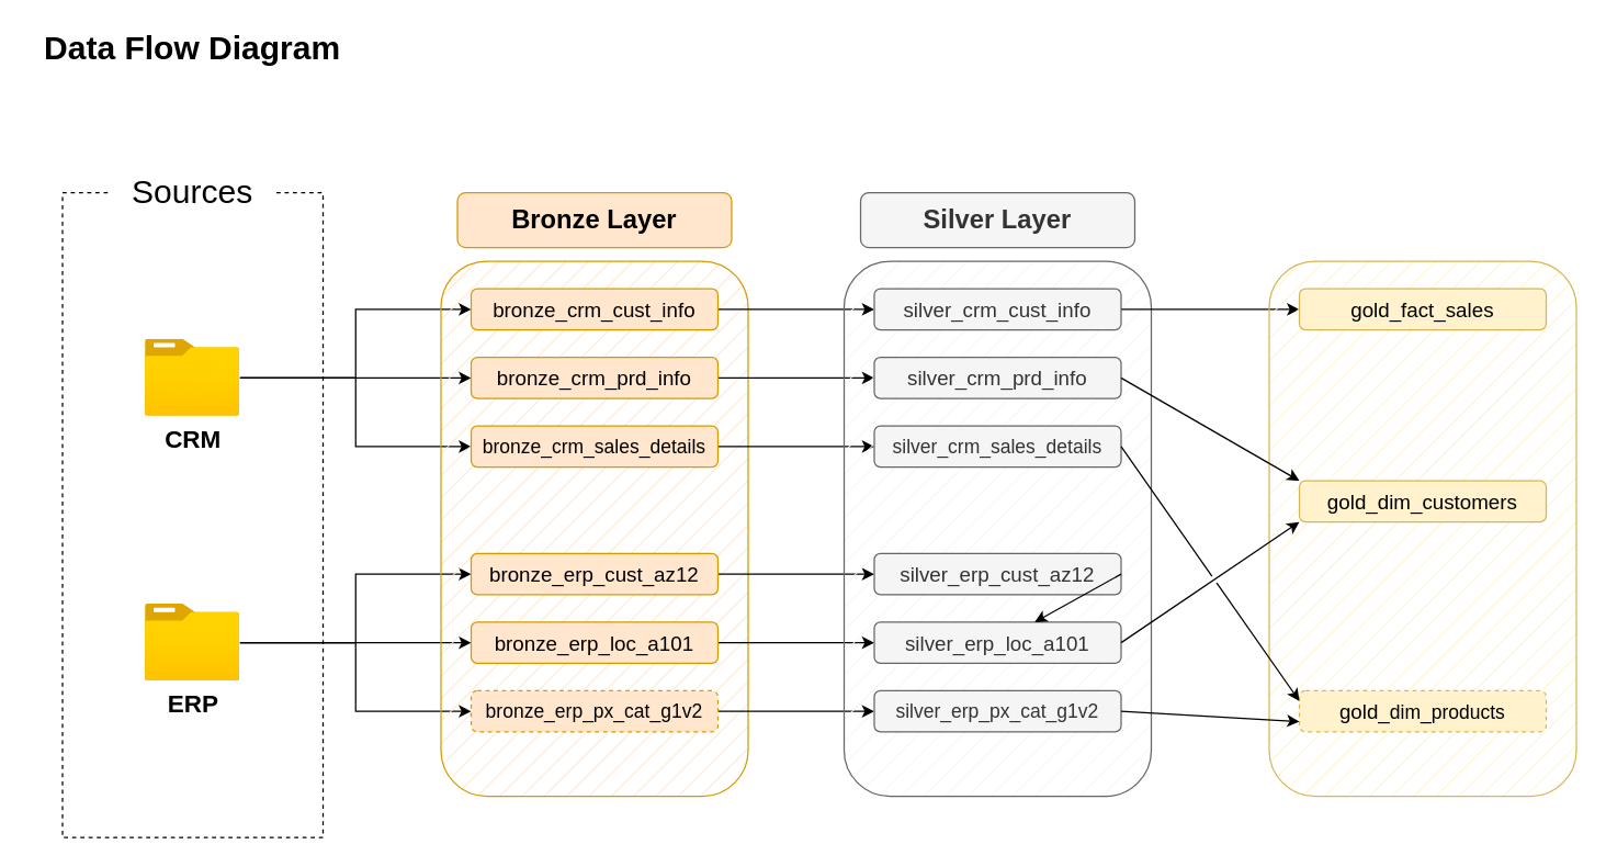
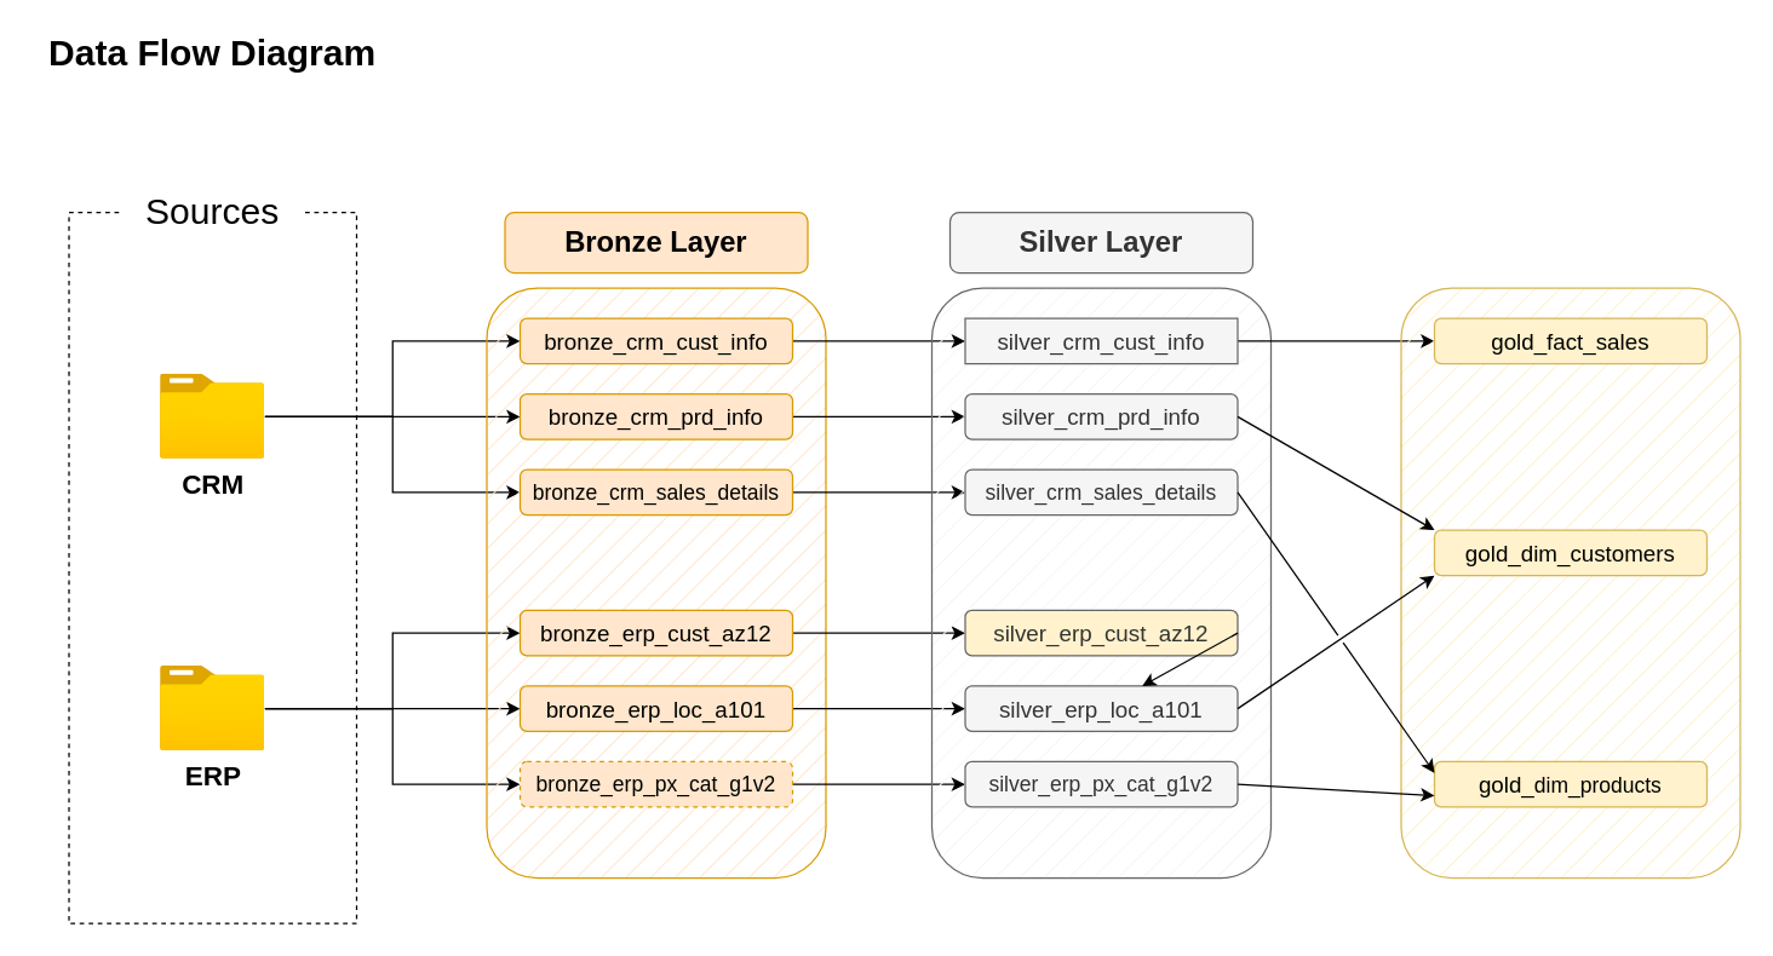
  <mxCell id="0" />
  <mxCell id="1" parent="0" />
  <mxCell id="2" value="Data Flow Diagram" style="text;html=1;align=center;verticalAlign=middle;whiteSpace=wrap;rounded=0;strokeColor=none;fontStyle=1;fontSize=24;" parent="1" vertex="1"><mxGeometry x="20" y="20" width="240" height="30" as="geometry" /></mxCell>
  <mxCell id="3" value="" style="rounded=0;whiteSpace=wrap;html=1;fillColor=none;dashed=1;" parent="1" vertex="1"><mxGeometry x="45" y="140" width="190" height="470" as="geometry" /></mxCell>
  <mxCell id="4" value="&lt;font style=&quot;font-size: 24px;&quot;&gt;Sources&lt;/font&gt;" style="rounded=1;whiteSpace=wrap;html=1;strokeColor=none;" parent="1" vertex="1"><mxGeometry x="80" y="110" width="120" height="60" as="geometry" /></mxCell>
  <mxCell id="5" style="edgeStyle=orthogonalEdgeStyle;rounded=0;orthogonalLoop=1;jettySize=auto;html=1;entryX=0;entryY=0.5;entryDx=0;entryDy=0;" parent="1" source="8" target="16" edge="1"><mxGeometry relative="1" as="geometry" /></mxCell>
  <mxCell id="6" style="edgeStyle=orthogonalEdgeStyle;rounded=0;orthogonalLoop=1;jettySize=auto;html=1;entryX=0;entryY=0.5;entryDx=0;entryDy=0;" parent="1" source="8" target="20" edge="1"><mxGeometry relative="1" as="geometry" /></mxCell>
  <mxCell id="7" style="edgeStyle=orthogonalEdgeStyle;rounded=0;orthogonalLoop=1;jettySize=auto;html=1;entryX=0;entryY=0.5;entryDx=0;entryDy=0;" parent="1" source="8" target="18" edge="1"><mxGeometry relative="1" as="geometry" /></mxCell>
  <mxCell id="8" value="&lt;font style=&quot;font-size: 18px;&quot;&gt;&lt;b style=&quot;&quot;&gt;CRM&lt;/b&gt;&lt;/font&gt;" style="image;aspect=fixed;html=1;points=[];align=center;fontSize=12;image=img/lib/azure2/general/Folder_Blank.svg;" parent="1" vertex="1"><mxGeometry x="105.5" y="247" width="69" height="56.0" as="geometry" /></mxCell>
  <mxCell id="9" style="edgeStyle=orthogonalEdgeStyle;rounded=0;orthogonalLoop=1;jettySize=auto;html=1;entryX=0;entryY=0.5;entryDx=0;entryDy=0;" parent="1" source="12" target="24" edge="1"><mxGeometry relative="1" as="geometry" /></mxCell>
  <mxCell id="10" style="edgeStyle=orthogonalEdgeStyle;rounded=0;orthogonalLoop=1;jettySize=auto;html=1;entryX=0;entryY=0.5;entryDx=0;entryDy=0;" parent="1" source="12" target="22" edge="1"><mxGeometry relative="1" as="geometry" /></mxCell>
  <mxCell id="11" style="edgeStyle=orthogonalEdgeStyle;rounded=0;orthogonalLoop=1;jettySize=auto;html=1;entryX=0;entryY=0.5;entryDx=0;entryDy=0;" parent="1" source="12" target="26" edge="1"><mxGeometry relative="1" as="geometry" /></mxCell>
  <mxCell id="12" value="&lt;font style=&quot;font-size: 18px;&quot;&gt;&lt;b style=&quot;&quot;&gt;ERP&lt;/b&gt;&lt;/font&gt;" style="image;aspect=fixed;html=1;points=[];align=center;fontSize=12;image=img/lib/azure2/general/Folder_Blank.svg;" parent="1" vertex="1"><mxGeometry x="105.5" y="440" width="69" height="56.0" as="geometry" /></mxCell>
  <mxCell id="13" value="" style="rounded=1;whiteSpace=wrap;html=1;fillColor=#ffe6cc;strokeColor=#d79b00;fillStyle=hatch;" parent="1" vertex="1"><mxGeometry x="321" y="190" width="224" height="390" as="geometry" /></mxCell>
  <mxCell id="14" value="&lt;font style=&quot;font-size: 19px;&quot;&gt;&lt;b style=&quot;&quot;&gt;Bronze Layer&lt;/b&gt;&lt;/font&gt;" style="rounded=1;whiteSpace=wrap;html=1;strokeColor=#d79b00;fillColor=#ffe6cc;" parent="1" vertex="1"><mxGeometry x="333" y="140" width="200" height="40" as="geometry" /></mxCell>
  <mxCell id="15" style="edgeStyle=orthogonalEdgeStyle;rounded=0;orthogonalLoop=1;jettySize=auto;html=1;exitX=1;exitY=0.5;exitDx=0;exitDy=0;entryX=0;entryY=0.5;entryDx=0;entryDy=0;" parent="1" source="16" target="30" edge="1"><mxGeometry relative="1" as="geometry" /></mxCell>
  <mxCell id="16" value="&lt;font style=&quot;font-size: 15px;&quot;&gt;bronze_crm_cust_info&lt;/font&gt;" style="rounded=1;whiteSpace=wrap;html=1;strokeColor=#d79b00;fillColor=#ffe6cc;" parent="1" vertex="1"><mxGeometry x="343" y="210" width="180" height="30" as="geometry" /></mxCell>
  <mxCell id="17" style="edgeStyle=orthogonalEdgeStyle;rounded=0;orthogonalLoop=1;jettySize=auto;html=1;exitX=1;exitY=0.5;exitDx=0;exitDy=0;" parent="1" source="18" target="31" edge="1"><mxGeometry relative="1" as="geometry" /></mxCell>
  <mxCell id="18" value="&lt;font style=&quot;font-size: 15px;&quot;&gt;bronze_crm_prd_info&lt;/font&gt;" style="rounded=1;whiteSpace=wrap;html=1;strokeColor=#d79b00;fillColor=#ffe6cc;" parent="1" vertex="1"><mxGeometry x="343" y="260" width="180" height="30" as="geometry" /></mxCell>
  <mxCell id="19" style="edgeStyle=orthogonalEdgeStyle;rounded=0;orthogonalLoop=1;jettySize=auto;html=1;exitX=1;exitY=0.5;exitDx=0;exitDy=0;" parent="1" source="20" target="32" edge="1"><mxGeometry relative="1" as="geometry" /></mxCell>
  <mxCell id="20" value="&lt;font style=&quot;font-size: 14px;&quot;&gt;bronze_crm_sales_details&lt;/font&gt;" style="rounded=1;whiteSpace=wrap;html=1;strokeColor=#d79b00;fillColor=#ffe6cc;" parent="1" vertex="1"><mxGeometry x="343" y="310" width="180" height="30" as="geometry" /></mxCell>
  <mxCell id="21" style="edgeStyle=orthogonalEdgeStyle;rounded=0;orthogonalLoop=1;jettySize=auto;html=1;entryX=0;entryY=0.5;entryDx=0;entryDy=0;" parent="1" source="22" target="33" edge="1"><mxGeometry relative="1" as="geometry" /></mxCell>
  <mxCell id="22" value="&lt;font style=&quot;font-size: 15px;&quot;&gt;bronze_erp_cust_az12&lt;/font&gt;" style="rounded=1;whiteSpace=wrap;html=1;strokeColor=#d79b00;fillColor=#ffe6cc;" parent="1" vertex="1"><mxGeometry x="343" y="403" width="180" height="30" as="geometry" /></mxCell>
  <mxCell id="23" style="edgeStyle=orthogonalEdgeStyle;rounded=0;orthogonalLoop=1;jettySize=auto;html=1;exitX=1;exitY=0.5;exitDx=0;exitDy=0;" parent="1" source="24" target="34" edge="1"><mxGeometry relative="1" as="geometry" /></mxCell>
  <mxCell id="24" value="&lt;font style=&quot;font-size: 15px;&quot;&gt;bronze_erp_loc_a101&lt;/font&gt;" style="rounded=1;whiteSpace=wrap;html=1;strokeColor=#d79b00;fillColor=#ffe6cc;" parent="1" vertex="1"><mxGeometry x="343" y="453" width="180" height="30" as="geometry" /></mxCell>
  <mxCell id="25" style="edgeStyle=orthogonalEdgeStyle;rounded=0;orthogonalLoop=1;jettySize=auto;html=1;exitX=1;exitY=0.5;exitDx=0;exitDy=0;entryX=0;entryY=0.5;entryDx=0;entryDy=0;" parent="1" source="26" target="35" edge="1"><mxGeometry relative="1" as="geometry" /></mxCell>
  <mxCell id="26" value="&lt;font style=&quot;font-size: 14px;&quot;&gt;bronze_erp_px_cat_g1v2&lt;/font&gt;" style="rounded=1;whiteSpace=wrap;html=1;strokeColor=#d79b00;fillColor=#ffe6cc;dashed=1;" parent="1" vertex="1"><mxGeometry x="343" y="503" width="180" height="30" as="geometry" /></mxCell>
  <mxCell id="27" value="" style="rounded=1;whiteSpace=wrap;html=1;fillColor=#f5f5f5;strokeColor=#666666;fillStyle=hatch;fontColor=#333333;" parent="1" vertex="1"><mxGeometry x="615" y="190" width="224" height="390" as="geometry" /></mxCell>
  <mxCell id="28" value="&lt;font style=&quot;font-size: 19px;&quot;&gt;&lt;b style=&quot;&quot;&gt;Silver Layer&lt;/b&gt;&lt;/font&gt;" style="rounded=1;whiteSpace=wrap;html=1;strokeColor=#666666;fillColor=#f5f5f5;fontColor=#333333;" parent="1" vertex="1"><mxGeometry x="627" y="140" width="200" height="40" as="geometry" /></mxCell>
  <mxCell id="29" style="edgeStyle=orthogonalEdgeStyle;rounded=0;orthogonalLoop=1;jettySize=auto;html=1;exitX=1;exitY=0.5;exitDx=0;exitDy=0;" edge="1" parent="1" source="30" target="37"><mxGeometry relative="1" as="geometry" /></mxCell>
- <mxCell id="30" value="&lt;font style=&quot;font-size: 15px;&quot;&gt;silver_crm_cust_info&lt;/font&gt;" style="rounded=1;whiteSpace=wrap;html=1;strokeColor=#666666;fillColor=#f5f5f5;fontColor=#333333;" parent="1" vertex="1"><mxGeometry x="637" y="210" width="180" height="30" as="geometry" /></mxCell>
+ <mxCell id="30" value="&lt;font style=&quot;font-size: 15px;&quot;&gt;silver_crm_cust_info&lt;/font&gt;" style="whiteSpace=wrap;html=1;strokeColor=#666666;fillColor=#f5f5f5;fontColor=#333333;rounded=0;" parent="1" vertex="1"><mxGeometry x="637" y="210" width="180" height="30" as="geometry" /></mxCell>
  <mxCell id="31" value="&lt;font style=&quot;font-size: 15px;&quot;&gt;silver_crm_prd_info&lt;/font&gt;" style="rounded=1;whiteSpace=wrap;html=1;strokeColor=#666666;fillColor=#f5f5f5;fontColor=#333333;" parent="1" vertex="1"><mxGeometry x="637" y="260" width="180" height="30" as="geometry" /></mxCell>
  <mxCell id="32" value="&lt;font style=&quot;font-size: 14px;&quot;&gt;silver_crm_sales_details&lt;/font&gt;" style="rounded=1;whiteSpace=wrap;html=1;strokeColor=#666666;fillColor=#f5f5f5;fontColor=#333333;" parent="1" vertex="1"><mxGeometry x="637" y="310" width="180" height="30" as="geometry" /></mxCell>
- <mxCell id="33" value="&lt;font style=&quot;font-size: 15px;&quot;&gt;silver_erp_cust_az12&lt;/font&gt;" style="rounded=1;whiteSpace=wrap;html=1;strokeColor=#666666;fillColor=#f5f5f5;fontColor=#333333;" parent="1" vertex="1"><mxGeometry x="637" y="403" width="180" height="30" as="geometry" /></mxCell>
+ <mxCell id="33" value="&lt;font style=&quot;font-size: 15px;&quot;&gt;silver_erp_cust_az12&lt;/font&gt;" style="rounded=1;whiteSpace=wrap;html=1;strokeColor=#666666;fillColor=#fff2cc;fontColor=#333333;" parent="1" vertex="1"><mxGeometry x="637" y="403" width="180" height="30" as="geometry" /></mxCell>
  <mxCell id="34" value="&lt;font style=&quot;font-size: 15px;&quot;&gt;silver_erp_loc_a101&lt;/font&gt;" style="rounded=1;whiteSpace=wrap;html=1;strokeColor=#666666;fillColor=#f5f5f5;fontColor=#333333;" parent="1" vertex="1"><mxGeometry x="637" y="453" width="180" height="30" as="geometry" /></mxCell>
  <mxCell id="35" value="&lt;font style=&quot;font-size: 14px;&quot;&gt;silver_erp_px_cat_g1v2&lt;/font&gt;" style="rounded=1;whiteSpace=wrap;html=1;strokeColor=#666666;fillColor=#f5f5f5;fontColor=#333333;" parent="1" vertex="1"><mxGeometry x="637" y="503" width="180" height="30" as="geometry" /></mxCell>
  <mxCell id="36" value="" style="rounded=1;whiteSpace=wrap;html=1;fillColor=#fff2cc;strokeColor=#d6b656;fillStyle=hatch;" vertex="1" parent="1"><mxGeometry x="925" y="190" width="224" height="390" as="geometry" /></mxCell>
  <mxCell id="37" value="&lt;font style=&quot;font-size: 15px;&quot;&gt;gold_fact_sales&lt;/font&gt;" style="rounded=1;whiteSpace=wrap;html=1;strokeColor=#d6b656;fillColor=#fff2cc;" vertex="1" parent="1"><mxGeometry x="947" y="210" width="180" height="30" as="geometry" /></mxCell>
  <mxCell id="38" value="&lt;font style=&quot;font-size: 15px;&quot;&gt;gold_dim_customers&lt;/font&gt;" style="rounded=1;whiteSpace=wrap;html=1;strokeColor=#d6b656;fillColor=#fff2cc;" vertex="1" parent="1"><mxGeometry x="947" y="350" width="180" height="30" as="geometry" /></mxCell>
- <mxCell id="39" value="&lt;font style=&quot;font-size: 14px;&quot;&gt;&lt;span style=&quot;font-size: 15px;&quot;&gt;gold_&lt;/span&gt;dim_products&lt;/font&gt;" style="rounded=1;whiteSpace=wrap;html=1;strokeColor=#d6b656;fillColor=#fff2cc;dashed=1;" vertex="1" parent="1"><mxGeometry x="947" y="503" width="180" height="30" as="geometry" /></mxCell>
+ <mxCell id="39" value="&lt;font style=&quot;font-size: 14px;&quot;&gt;&lt;span style=&quot;font-size: 15px;&quot;&gt;gold_&lt;/span&gt;dim_products&lt;/font&gt;" style="rounded=1;whiteSpace=wrap;html=1;strokeColor=#d6b656;fillColor=#fff2cc;" vertex="1" parent="1"><mxGeometry x="947" y="503" width="180" height="30" as="geometry" /></mxCell>
  <mxCell id="40" value="" style="endArrow=classic;html=1;rounded=0;exitX=1;exitY=0.5;exitDx=0;exitDy=0;entryX=0;entryY=0;entryDx=0;entryDy=0;jumpStyle=gap;" edge="1" parent="1" source="31" target="38"><mxGeometry width="50" height="50" relative="1" as="geometry"><mxPoint x="875" y="370" as="sourcePoint" /><mxPoint x="925" y="320" as="targetPoint" /></mxGeometry></mxCell>
  <mxCell id="41" value="" style="endArrow=classic;html=1;rounded=0;exitX=1;exitY=0.5;exitDx=0;exitDy=0;jumpStyle=gap;" edge="1" parent="1" source="33" target="34"><mxGeometry width="50" height="50" relative="1" as="geometry"><mxPoint x="835" y="443" as="sourcePoint" /><mxPoint x="965" y="533" as="targetPoint" /></mxGeometry></mxCell>
  <mxCell id="42" value="" style="endArrow=classic;html=1;rounded=0;exitX=1;exitY=0.5;exitDx=0;exitDy=0;entryX=0;entryY=1;entryDx=0;entryDy=0;jumpStyle=gap;" edge="1" parent="1" source="34" target="38"><mxGeometry width="50" height="50" relative="1" as="geometry"><mxPoint x="855" y="473" as="sourcePoint" /><mxPoint x="985" y="420" as="targetPoint" /></mxGeometry></mxCell>
  <mxCell id="43" value="" style="endArrow=classic;html=1;rounded=0;exitX=1;exitY=0.5;exitDx=0;exitDy=0;entryX=0;entryY=0.25;entryDx=0;entryDy=0;jumpStyle=gap;" edge="1" parent="1" source="32" target="39"><mxGeometry width="50" height="50" relative="1" as="geometry"><mxPoint x="827" y="332.5" as="sourcePoint" /><mxPoint x="957" y="417.5" as="targetPoint" /></mxGeometry></mxCell>
  <mxCell id="44" value="" style="endArrow=classic;html=1;rounded=0;exitX=1;exitY=0.5;exitDx=0;exitDy=0;entryX=0;entryY=0.75;entryDx=0;entryDy=0;jumpStyle=gap;" edge="1" parent="1" source="35" target="39"><mxGeometry width="50" height="50" relative="1" as="geometry"><mxPoint x="855" y="520" as="sourcePoint" /><mxPoint x="985" y="605" as="targetPoint" /></mxGeometry></mxCell>
